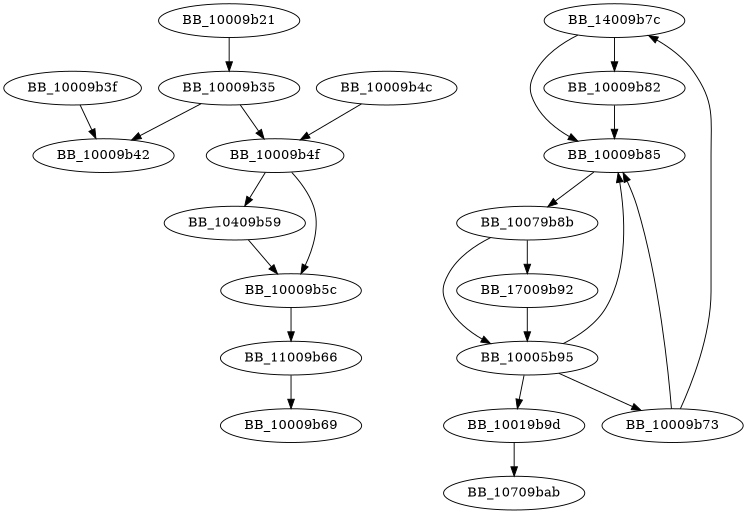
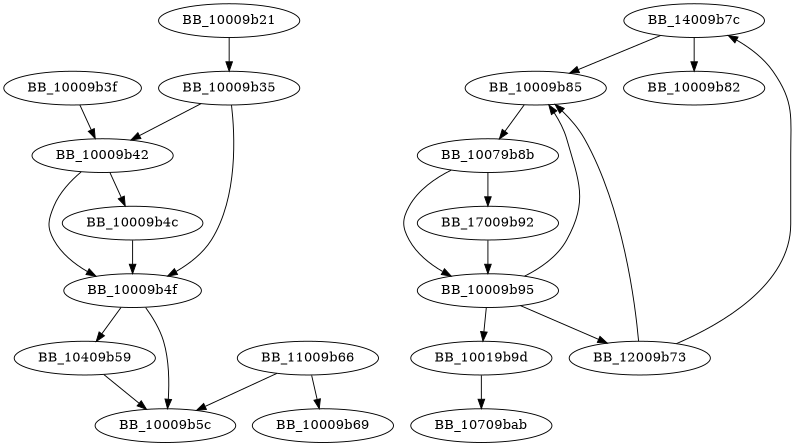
  digraph {
    BB_10009b21
    BB_10009b35
    BB_10009b42
    BB_10009b4f
    BB_10009b3f
    BB_10009b4c
    n7 [label=BB_10409b59]
    BB_10009b5c
    n9 [label=BB_11009b66]
    BB_10009b69
    n11 [label=BB_14009b7c]
-   BB_10009b73
+   BB_10009b73 [label=BB_12009b73]
    BB_10009b85
    BB_10009b82
    n15 [label=BB_10079b8b]
-   BB_10009b95 [label=BB_10005b95]
+   BB_10009b95
    n17 [label=BB_17009b92]
    n18 [label=BB_10019b9d]
    n19 [label=BB_10709bab]
    BB_10009b21 -> BB_10009b35
    BB_10009b35 -> BB_10009b42
    BB_10009b35 -> BB_10009b4f
+   BB_10009b42 -> BB_10009b4f
+   BB_10009b42 -> BB_10009b4c
    BB_10009b4f -> n7
    BB_10009b4f -> BB_10009b5c
    BB_10009b3f -> BB_10009b42
    BB_10009b4c -> BB_10009b4f
    n7 -> BB_10009b5c
-   BB_10009b5c -> n9
+   n9 -> BB_10009b5c
    n9 -> BB_10009b69
    n11 -> BB_10009b85
    n11 -> BB_10009b82
    BB_10009b73 -> n11
    BB_10009b73 -> BB_10009b85
    BB_10009b85 -> n15
-   BB_10009b82 -> BB_10009b85
    n15 -> BB_10009b95
    n15 -> n17
    BB_10009b95 -> BB_10009b73
    BB_10009b95 -> BB_10009b85
    BB_10009b95 -> n18
    n17 -> BB_10009b95
    n18 -> n19
  }
